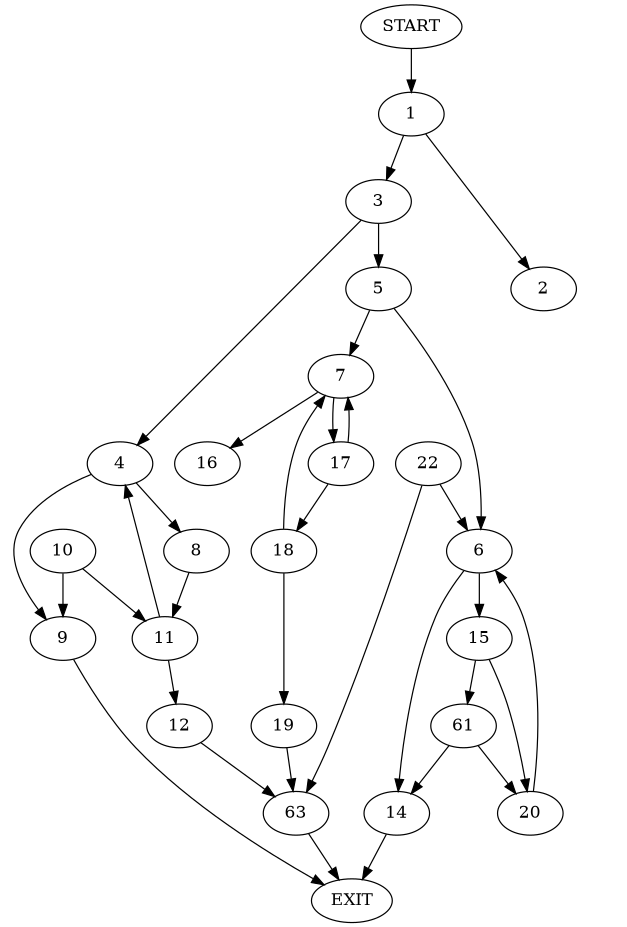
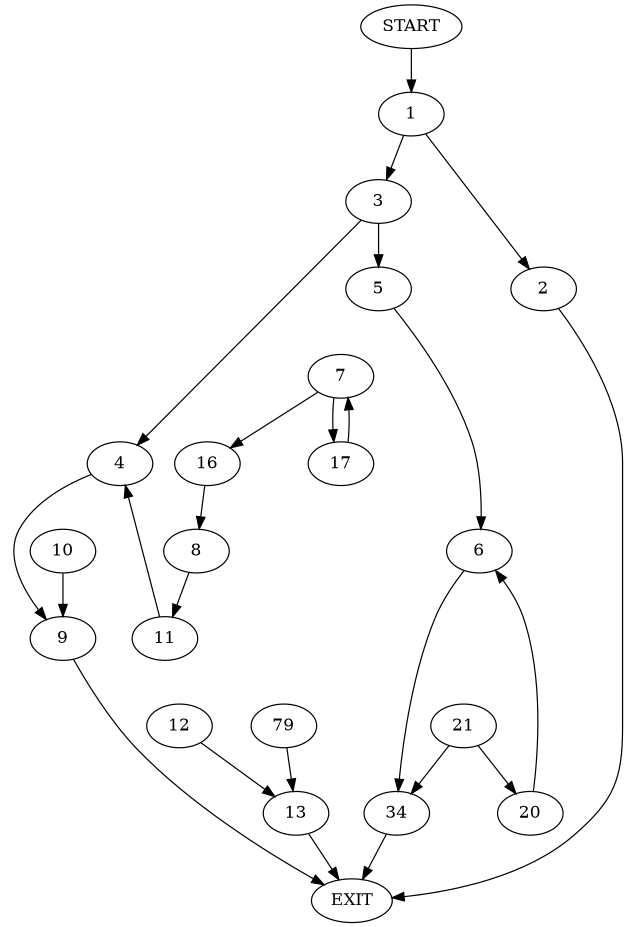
  digraph {
    n1 [label=START]
    1
    2
    3
    n5 [label=EXIT]
    4
    5
    8
    9
    6
    7
    11
-   14
-   15
+   14 [label=34]
    16
    17
    20
-   21 [label=61]
-   18
+   21
    10
    12
-   13 [label=63]
-   19
-   22
+   13
+   19 [label=79]
    n1 -> 1
    1 -> 2
    1 -> 3
+   2 -> n5
    3 -> 4
    3 -> 5
-   4 -> 8
+   16 -> 8
    4 -> 9
    5 -> 6
-   5 -> 7
    8 -> 11
    9 -> n5
    6 -> 14
-   6 -> 15
    7 -> 16
    7 -> 17
    11 -> 4
-   11 -> 12
    14 -> n5
-   15 -> 20
-   15 -> 21
    17 -> 7
-   17 -> 18
    20 -> 6
    21 -> 14
    21 -> 20
-   18 -> 7
-   18 -> 19
    10 -> 9
-   10 -> 11
    12 -> 13
    13 -> n5
    19 -> 13
-   22 -> 6
-   22 -> 13
  }
